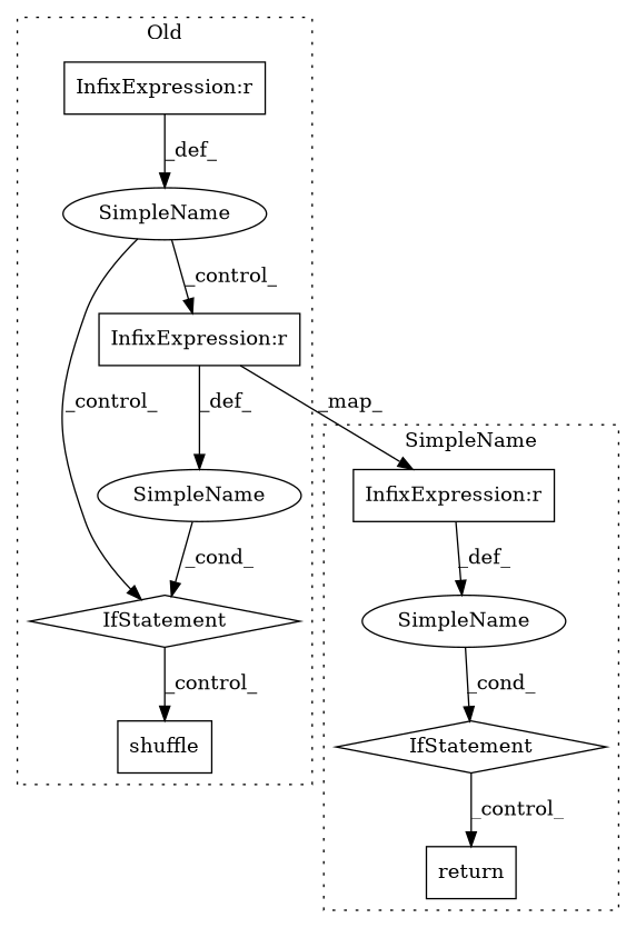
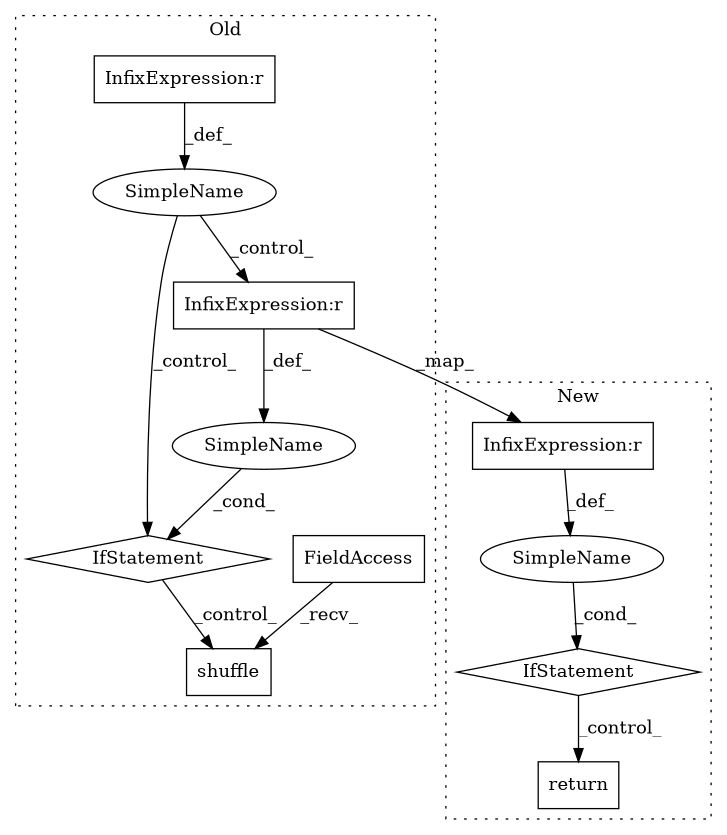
  digraph {
    node [a=42 shape=box]
    n1 [a=32 l="8,1" label=shuffle s="2803,2817"]
    n2 [a=25 l="4,2" label=IfStatement s="2760,2778" shape=diamond]
    n3 [label=SimpleName shape=ellipse]
+   n4 [a=22 l=12 label=FieldAccess s=2790]
    n5 [a=27 l=4 label="InfixExpression:r" s=2770]
    n6 [label=SimpleName shape=ellipse]
    n7 [a=27 l=4 label="InfixExpression:r" s=2742]
    n8 [a=41 l=7 label=return s=2908]
    n9 [a=27 l=4 label="InfixExpression:r" s=2890]
    n10 [label=SimpleName shape=ellipse]
    n11 [a=25 l="4,2" label=IfStatement s="2880,2898" shape=diamond]
    subgraph cluster_1 {
      label=Old
      style=dotted
      n1
      n2
      n3
+     n4
      n5
      n6
      n7
    }
    subgraph cluster_2 {
-     label=SimpleName
+     label=New
      style=dotted
      n8
      n9
      n10
      n11
    }
    n2 -> n1 [label=_control_]
    n3 -> n2 [label=_cond_]
+   n4 -> n1 [label=_recv_]
    n5 -> n3 [label=_def_]
    n5 -> n9 [label=_map_]
    n6 -> n2 [label=_control_]
    n6 -> n5 [label=_control_]
    n7 -> n6 [label=_def_]
    n9 -> n10 [label=_def_]
    n10 -> n11 [label=_cond_]
    n11 -> n8 [label=_control_]
  }
